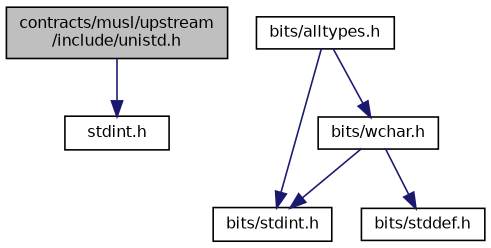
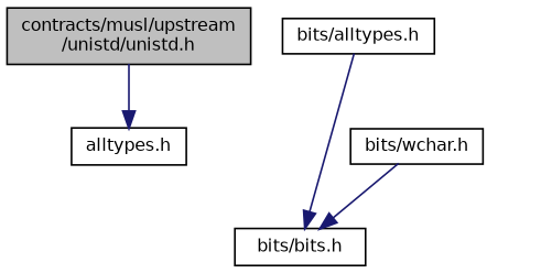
  digraph {
    node [color=black fillcolor=white fontname=Helvetica fontsize=10 shape=record style=filled]
    edge [color=midnightblue fontname=Helvetica fontsize=10 labelfontname=Helvetica labelfontsize=10 style=solid]
-   n1 [fillcolor=grey75 fontcolor=black height=0.2 label="contracts/musl/upstream\l/include/unistd.h" width=0.4]
-   n2 [height=0.2 label="stdint.h" width=0.4]
+   n1 [fillcolor=grey75 fontcolor=black height=0.2 label="contracts/musl/upstream\l/unistd/unistd.h" width=0.4]
+   n2 [height=0.2 label="alltypes.h" width=0.4]
    n3 [height=0.2 label="bits/alltypes.h" width=0.4]
-   n4 [height=0.2 label="bits/stdint.h" width=0.4]
+   n4 [height=0.2 label="bits/bits.h" width=0.4]
    n5 [height=0.2 label="bits/wchar.h" width=0.4]
-   n6 [height=0.2 label="bits/stddef.h" width=0.4]
    n1 -> n2
    n3 -> n4
-   n3 -> n5
    n5 -> n4
-   n5 -> n6
  }
